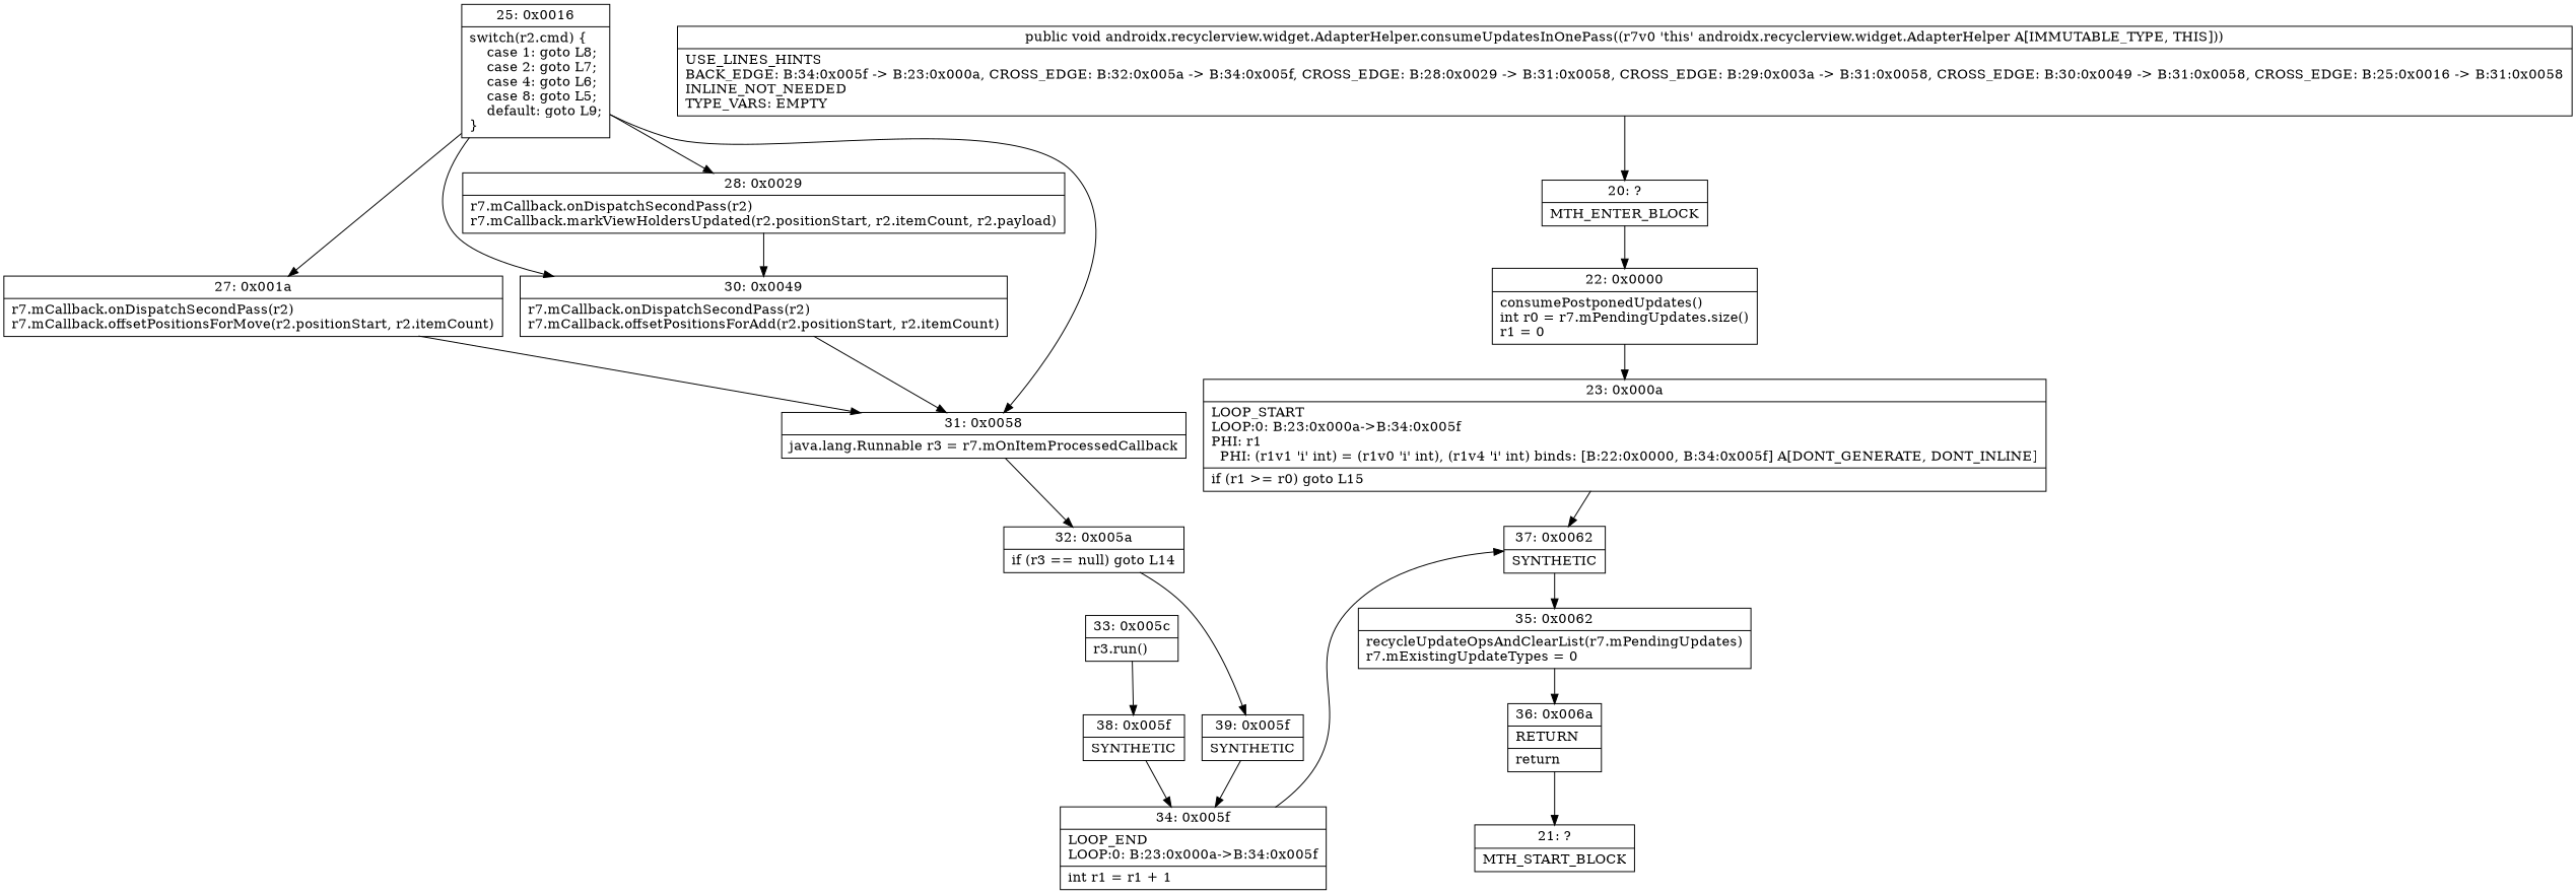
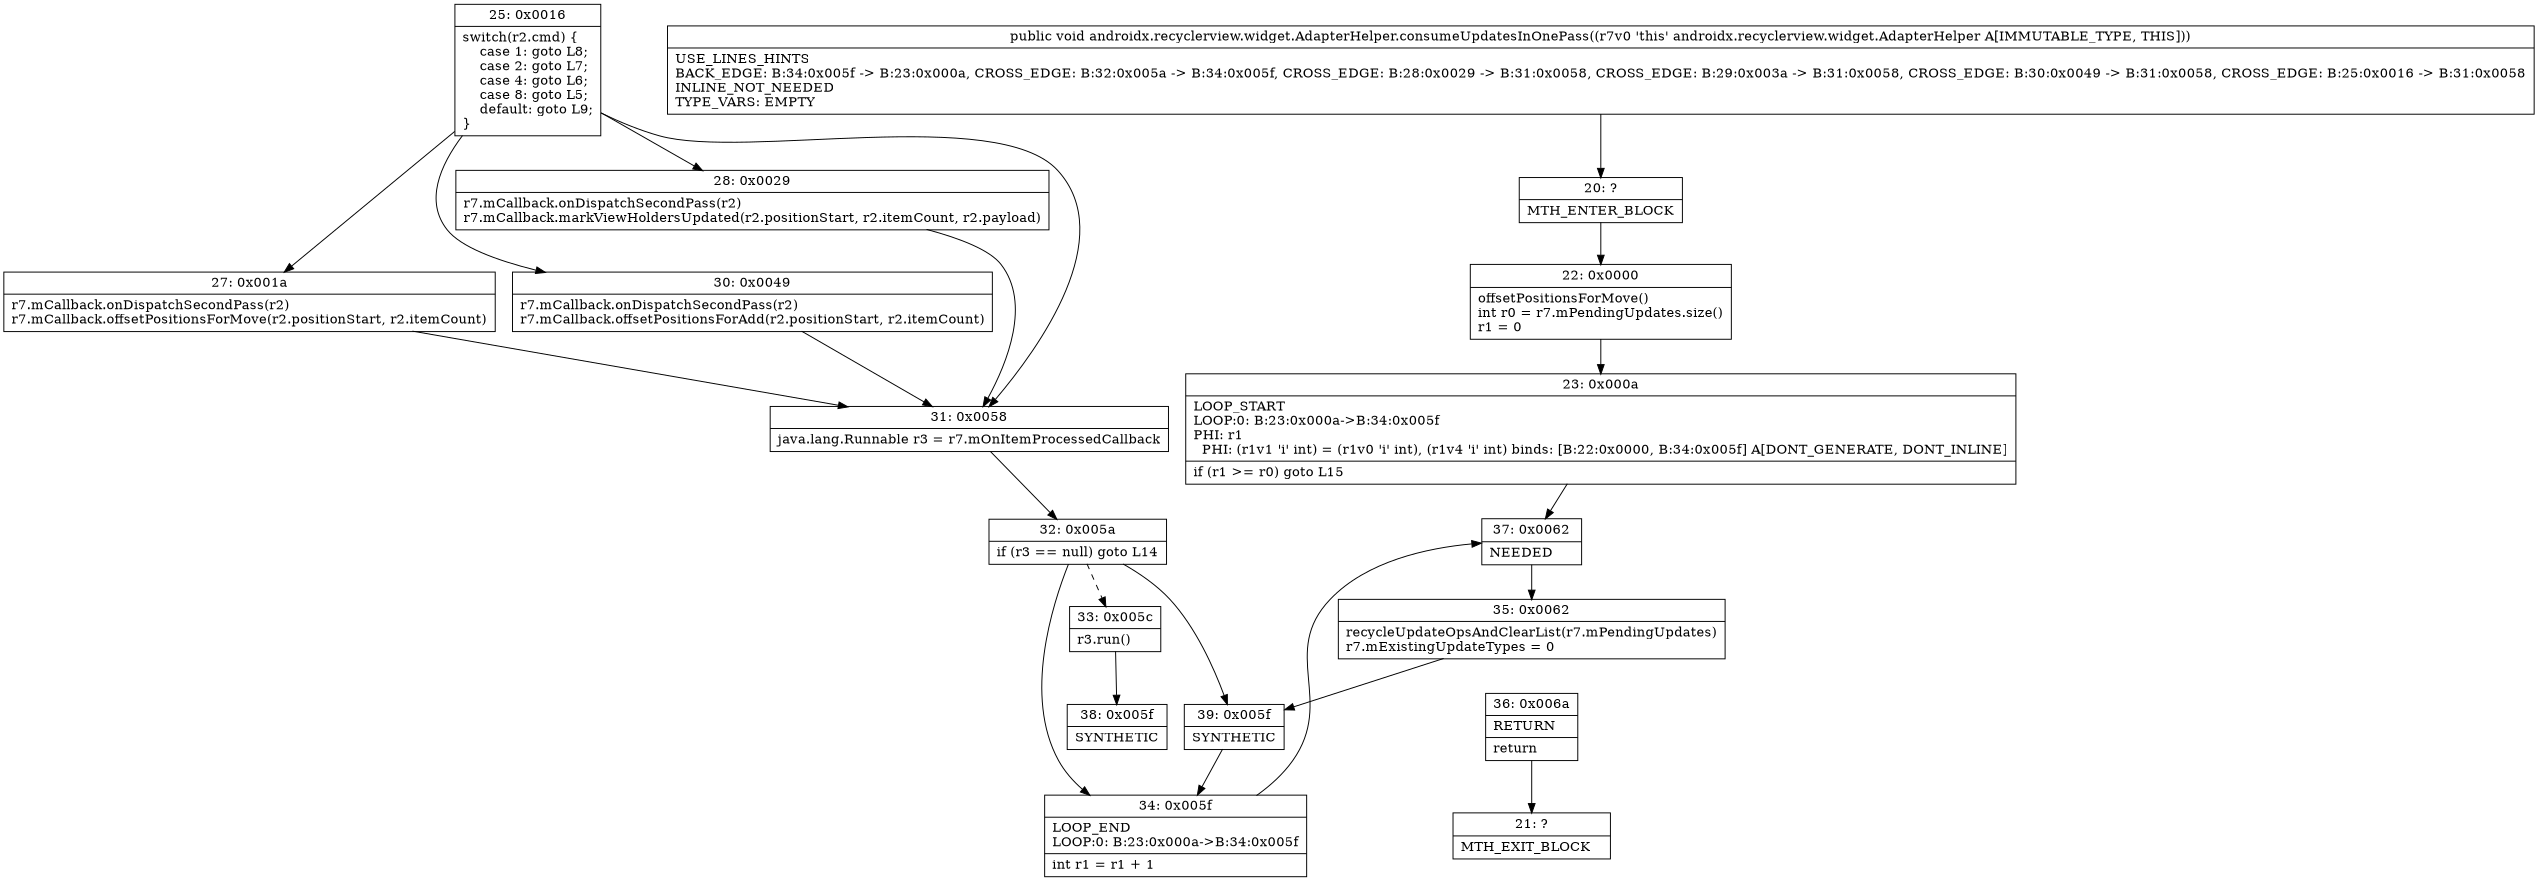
  digraph {
    node [shape=record]
    n1 [label="{20\:\ ?|MTH_ENTER_BLOCK\l}"]
-   n2 [label="{22\:\ 0x0000|consumePostponedUpdates()\lint r0 = r7.mPendingUpdates.size()\lr1 = 0\l}"]
+   n2 [label="{22\:\ 0x0000|offsetPositionsForMove()\lint r0 = r7.mPendingUpdates.size()\lr1 = 0\l}"]
    n3 [label="{23\:\ 0x000a|LOOP_START\lLOOP:0: B:23:0x000a\-\>B:34:0x005f\lPHI: r1 \l  PHI: (r1v1 'i' int) = (r1v0 'i' int), (r1v4 'i' int) binds: [B:22:0x0000, B:34:0x005f] A[DONT_GENERATE, DONT_INLINE]\l|if (r1 \>= r0) goto L15\l}"]
-   n4 [label="{37\:\ 0x0062|SYNTHETIC\l}"]
+   n4 [label="{37\:\ 0x0062|NEEDED\l}"]
    n5 [label="{35\:\ 0x0062|recycleUpdateOpsAndClearList(r7.mPendingUpdates)\lr7.mExistingUpdateTypes = 0\l}"]
    n6 [label="{25\:\ 0x0016|switch(r2.cmd) \{\l    case 1: goto L8;\l    case 2: goto L7;\l    case 4: goto L6;\l    case 8: goto L5;\l    default: goto L9;\l\}\l}"]
    n7 [label="{27\:\ 0x001a|r7.mCallback.onDispatchSecondPass(r2)\lr7.mCallback.offsetPositionsForMove(r2.positionStart, r2.itemCount)\l}"]
    n8 [label="{28\:\ 0x0029|r7.mCallback.onDispatchSecondPass(r2)\lr7.mCallback.markViewHoldersUpdated(r2.positionStart, r2.itemCount, r2.payload)\l}"]
    n9 [label="{30\:\ 0x0049|r7.mCallback.onDispatchSecondPass(r2)\lr7.mCallback.offsetPositionsForAdd(r2.positionStart, r2.itemCount)\l}"]
    n10 [label="{31\:\ 0x0058|java.lang.Runnable r3 = r7.mOnItemProcessedCallback\l}"]
    n11 [label="{32\:\ 0x005a|if (r3 == null) goto L14\l}"]
    n12 [label="{33\:\ 0x005c|r3.run()\l}"]
    n13 [label="{39\:\ 0x005f|SYNTHETIC\l}"]
    n14 [label="{38\:\ 0x005f|SYNTHETIC\l}"]
    n15 [label="{34\:\ 0x005f|LOOP_END\lLOOP:0: B:23:0x000a\-\>B:34:0x005f\l|int r1 = r1 + 1\l}"]
    n16 [label="{36\:\ 0x006a|RETURN\l|return\l}"]
-   n17 [label="{21\:\ ?|MTH_START_BLOCK\l}"]
+   n17 [label="{21\:\ ?|MTH_EXIT_BLOCK\l}"]
    n18 [label="{public void androidx.recyclerview.widget.AdapterHelper.consumeUpdatesInOnePass((r7v0 'this' androidx.recyclerview.widget.AdapterHelper A[IMMUTABLE_TYPE, THIS]))  | USE_LINES_HINTS\lBACK_EDGE: B:34:0x005f \-\> B:23:0x000a, CROSS_EDGE: B:32:0x005a \-\> B:34:0x005f, CROSS_EDGE: B:28:0x0029 \-\> B:31:0x0058, CROSS_EDGE: B:29:0x003a \-\> B:31:0x0058, CROSS_EDGE: B:30:0x0049 \-\> B:31:0x0058, CROSS_EDGE: B:25:0x0016 \-\> B:31:0x0058\lINLINE_NOT_NEEDED\lTYPE_VARS: EMPTY\l}"]
    n1 -> n2
    n2 -> n3
    n3 -> n4
    n4 -> n5
-   n5 -> n16
+   n5 -> n13
    n6 -> n7
    n6 -> n8
    n6 -> n9
    n6 -> n10
    n7 -> n10
-   n8 -> n9
+   n8 -> n10
    n9 -> n10
    n10 -> n11
+   n11 -> n12 [style=dashed]
    n11 -> n13
    n12 -> n14
    n13 -> n15
-   n14 -> n15
+   n11 -> n15
    n15 -> n4
    n16 -> n17
    n18 -> n1
  }
